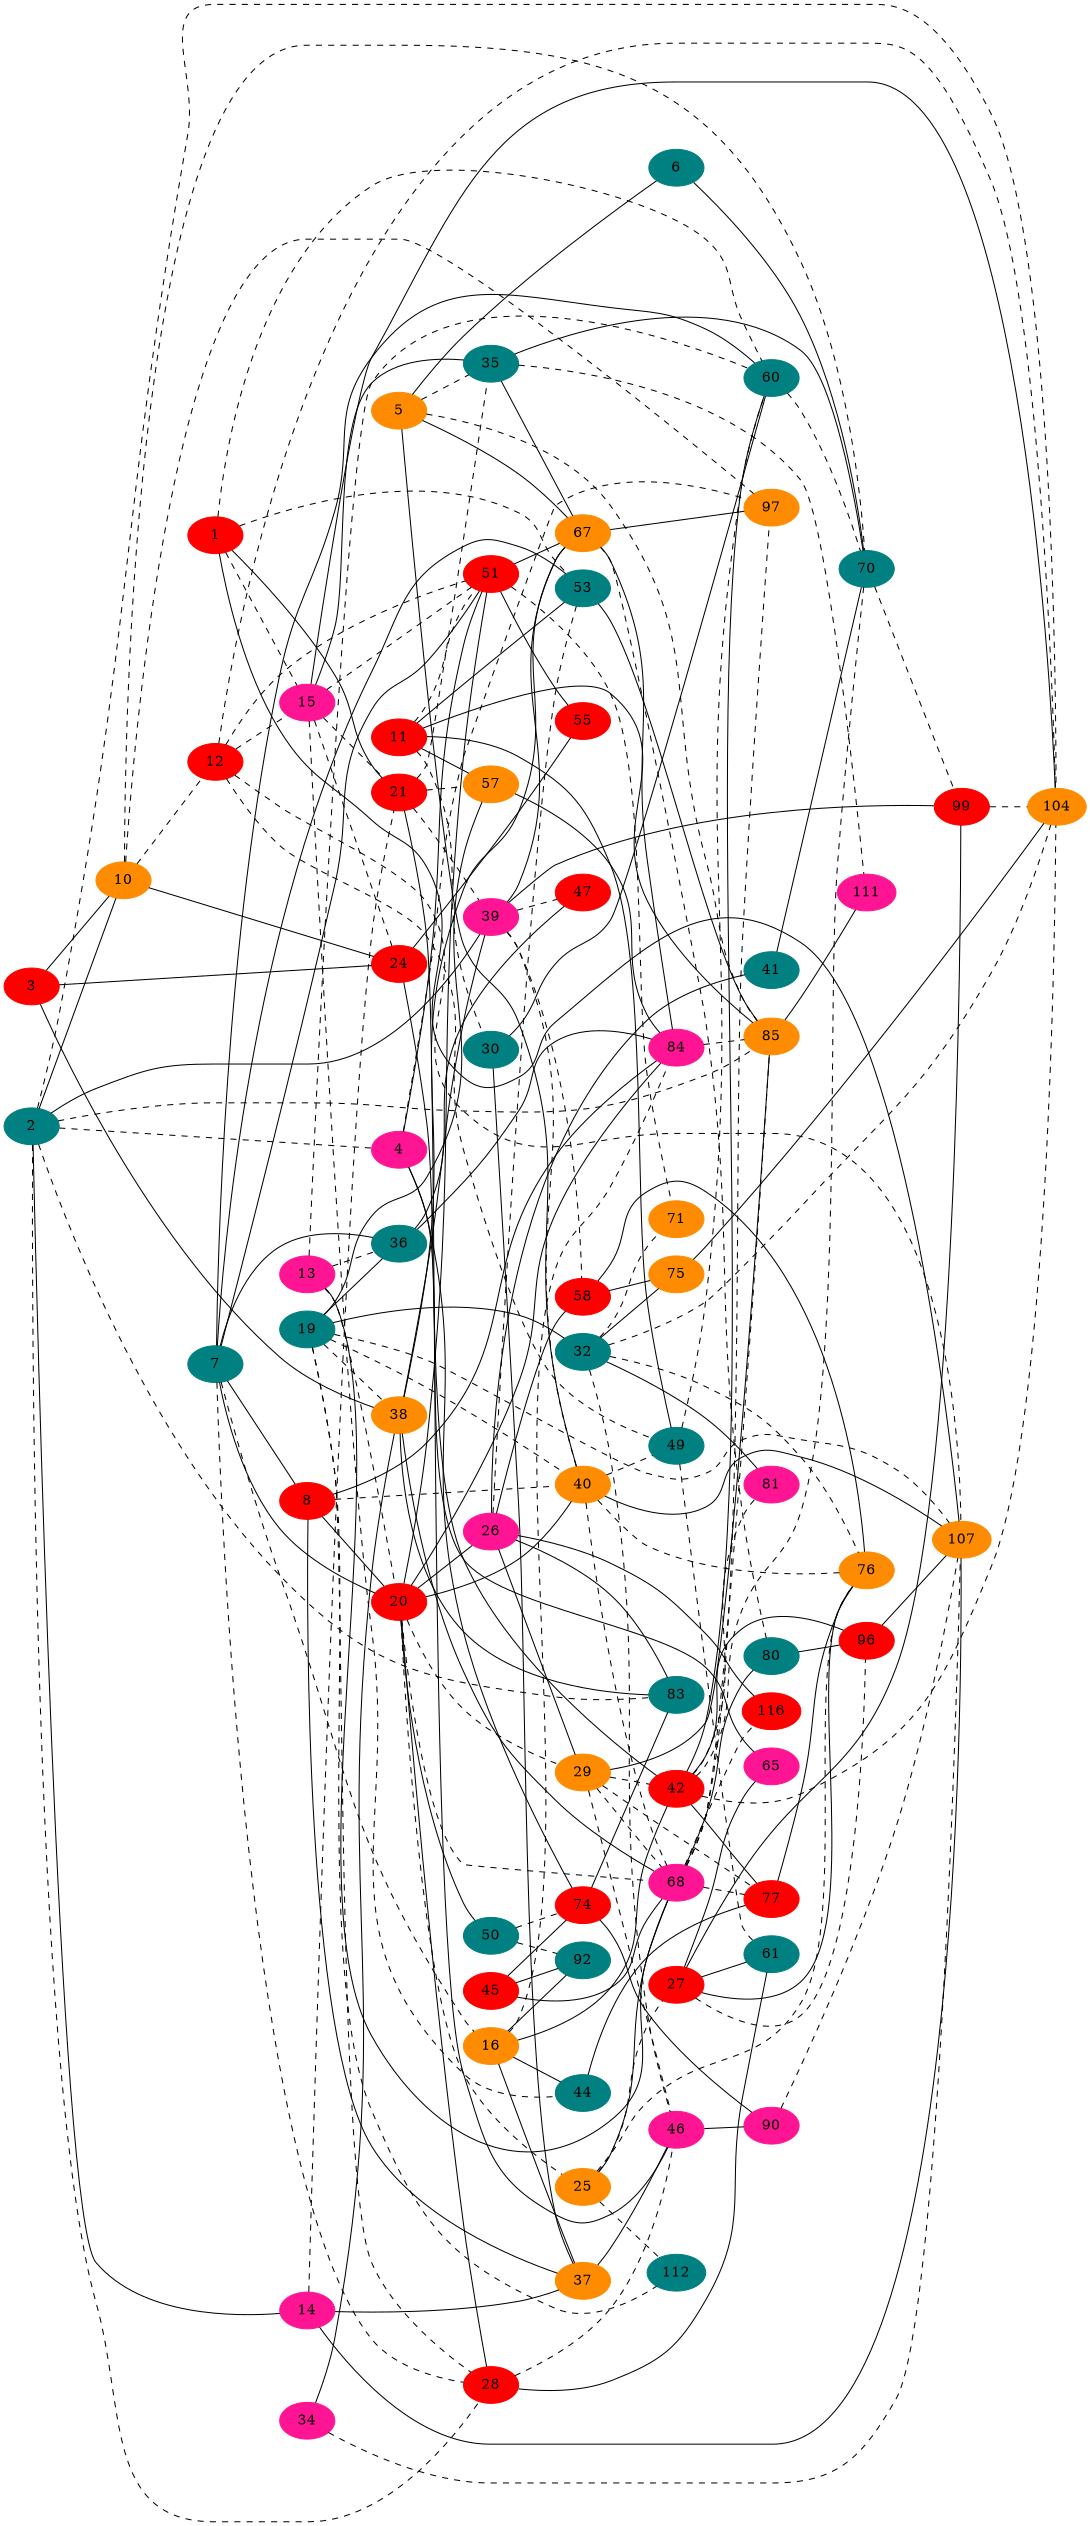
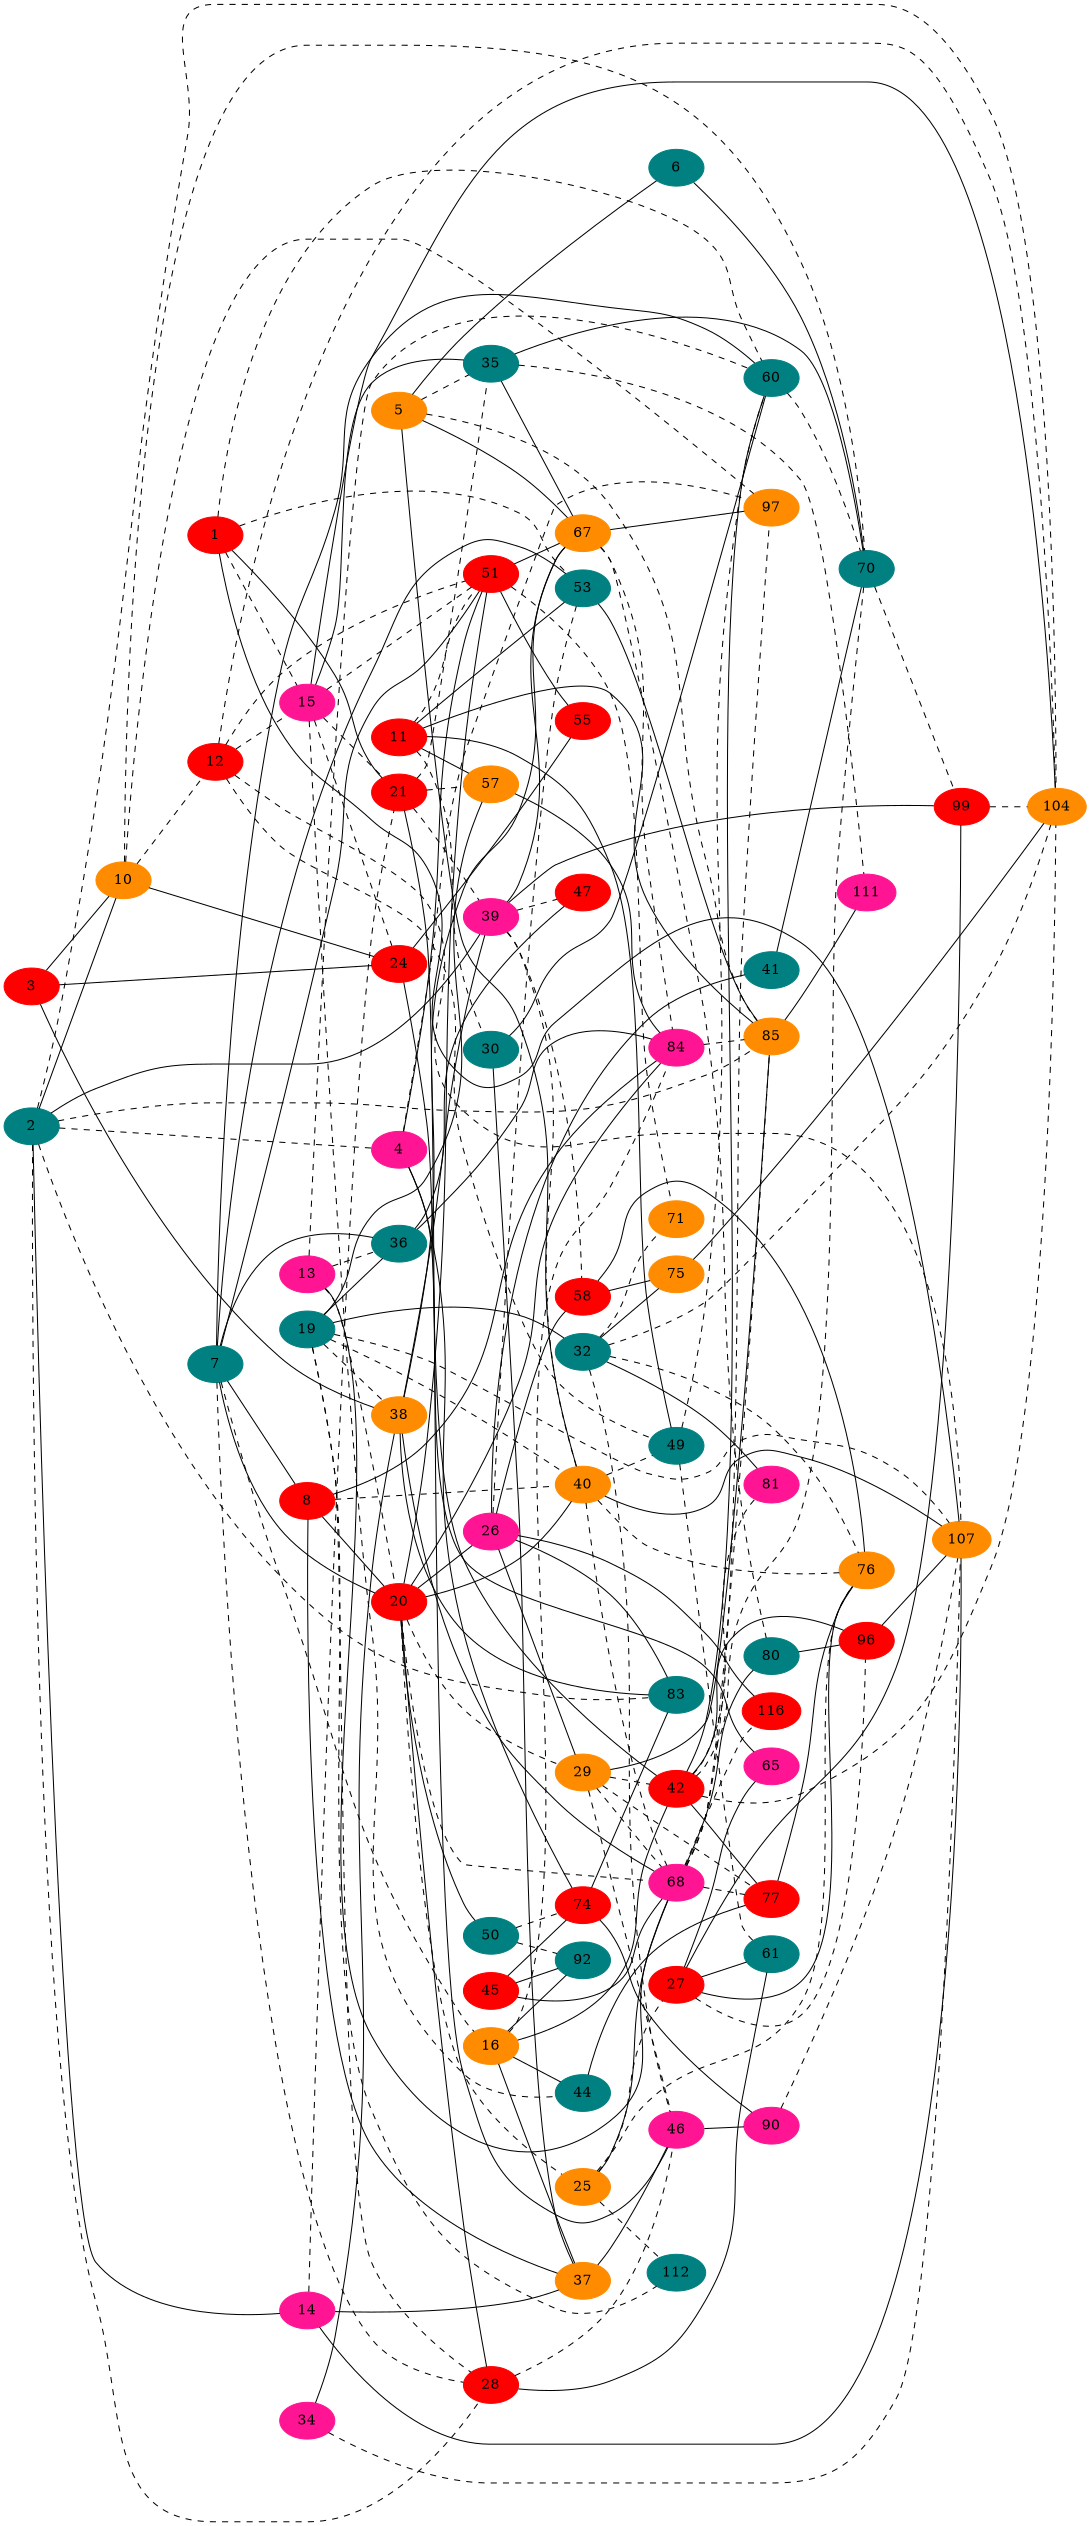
  graph {
    rankdir=LR
    node [color=red style=filled]
    edge [style=solid]
    1 [super="+9"]
    15 [color=deeppink super="+73"]
    21 [super="+23"]
    53 [color=teal super="+103"]
    60 [color=teal super="+69"]
    107 [color=darkorange super="+114"]
    104 [color=darkorange super="+117"]
    24 [super="+82"]
    51 [super="+110"]
    35 [color=teal super="+98"]
    44 [color=teal]
    39 [color=deeppink super="+118"]
    57 [color=darkorange super="+93"]
    46 [color=deeppink super="+79"]
    85 [color=darkorange super="+94"]
    70 [color=teal super="+72"]
    2 [color=teal super="+52"]
    4 [color=deeppink super="+17"]
    10 [color=darkorange super="+43"]
    14 [color=deeppink super="+105"]
    28 [super="+62"]
    83 [color=teal]
    65 [color=deeppink]
    74 [super="+102"]
    97 [color=darkorange]
    12 [super="+18"]
    37 [color=darkorange super="+76"]
    61 [color=teal super="+115"]
    40 [color=darkorange super="+63"]
    67 [color=darkorange super="+101"]
    58 [super="+100"]
    99
    47
    111 [color=deeppink]
    3
    38 [color=darkorange super="+56"]
    42 [super="+119"]
    55
    68 [color=deeppink super="+95"]
    71 [color=darkorange]
    90 [color=deeppink]
    5 [color=darkorange]
    6 [color=teal]
    49 [color=teal super="+88"]
    n45 [color=darkorange label=76 super="+113"]
    84 [color=deeppink super="+106"]
    80 [color=teal]
    7 [color=teal super="+87"]
    8 [super="+64"]
    16 [color=darkorange super="+109"]
    20 [super="+22"]
    36 [color=teal super="+108"]
    92 [color=teal]
    25 [color=darkorange super="+48"]
    26 [color=deeppink super="+31"]
    29 [color=darkorange super="+89"]
    50 [color=teal]
    11 [super="+33"]
    30 [color=teal]
    13 [color=deeppink super="+54"]
    116
    77 [super="+91"]
    96
    81 [color=deeppink]
    19 [color=teal super="+66"]
    32 [color=teal super="+78"]
    112 [color=teal]
    75 [color=darkorange]
    27 [super="+59"]
    41 [color=teal]
    34 [color=deeppink]
    45
    1 -- 15 [style=dashed]
    1 -- 21
    1 -- 53 [style=dashed]
    1 -- 60 [style=dashed]
    1 -- 107
    15 -- 21 [style=dashed]
    15 -- 104
    15 -- 24 [style=dashed]
    15 -- 51 [style=dashed]
    15 -- 35
    15 -- 44 [style=dashed]
    21 -- 35 [style=dashed]
    21 -- 39 [style=dashed]
    21 -- 57 [style=dashed]
    21 -- 46
    53 -- 85
    60 -- 70 [style=dashed]
    24 -- 42
    24 -- 55
    51 -- 67
    51 -- 55
    51 -- 71 [style=dashed]
    35 -- 70
    35 -- 67
    35 -- 111 [style=dashed]
    44 -- 77
    39 -- 40 [style=dashed weight=2]
    39 -- 67
    39 -- 58 [style=dashed]
    39 -- 99
    39 -- 47 [style=dashed]
    57 -- 84
    46 -- 90
    85 -- 111
    70 -- 99 [style=dashed]
    2 -- 104 [style=dashed]
    2 -- 39
    2 -- 85 [style=dashed]
    2 -- 4 [style=dashed]
    2 -- 10
    2 -- 14
    2 -- 28 [style=dashed]
    2 -- 83 [style=dashed]
    4 -- 51
    4 -- 65
    4 -- 74
    4 -- 97 [style=dashed]
    10 -- 24
    10 -- 70 [style=dashed]
    10 -- 97 [style=dashed]
    10 -- 12 [style=dashed]
    14 -- 21 [style=dashed]
    14 -- 107
    14 -- 37
    28 -- 46 [style=dashed]
    28 -- 61
    74 -- 83
    74 -- 90
    12 -- 15 [style=dashed]
    12 -- 107 [style=dashed]
    12 -- 104 [style=dashed]
    12 -- 51 [style=dashed]
    12 -- 49 [style=dashed]
    37 -- 46
    40 -- 107
    40 -- 68 [style=dashed]
    40 -- 49 [style=dashed]
    40 -- n45 [style=dashed]
    67 -- 97
-   67 -- 84
+   67 -- 84 [style=dashed]
    67 -- 80 [style=dashed]
    58 -- n45 [weight=2]
    58 -- 75
    99 -- 104 [style=dashed]
    3 -- 24
    3 -- 10
    3 -- 38
    38 -- 39
    38 -- 83
    38 -- 67
    38 -- 68
    42 -- 60
    42 -- 104 [style=dashed]
    42 -- 70 [style=dashed weight=2]
    42 -- 77
    42 -- 96
    42 -- 81 [style=dashed]
    68 -- 85 [style=dashed]
    68 -- 97 [style=dashed]
    68 -- 80
    68 -- 116 [style=dashed]
    68 -- 77 [style=dashed]
    90 -- 107 [style=dashed]
    5 -- 35 [style=dashed]
    5 -- 85 [style=dashed]
    5 -- 40
    5 -- 67
    5 -- 6
    6 -- 70
    49 -- 60 [style=dashed]
    49 -- 61 [style=dashed]
    84 -- 85 [style=dashed]
    80 -- 96
    7 -- 53
    7 -- 60
    7 -- 51
    7 -- 28 [style=dashed]
    7 -- 8
    7 -- 16 [style=dashed]
    7 -- 20
    7 -- 36
    8 -- 37
    8 -- 40 [style=dashed]
    8 -- 84
    8 -- 20
    16 -- 44
    16 -- 37
    16 -- 42
    16 -- 84 [style=dashed]
    16 -- 92
    20 -- 51
    20 -- 28
    20 -- 40
    20 -- 68 [style=dashed]
    20 -- 84
    20 -- 25 [style=dashed]
    20 -- 26
    20 -- 29 [style=dashed]
    20 -- 50
    36 -- 47
    36 -- 84
    25 -- 68
    25 -- n45 [style=dashed]
    25 -- 112 [style=dashed]
    25 -- 27 [style=dashed]
    26 -- 53 [style=dashed]
    26 -- 83
    26 -- 58
    26 -- 29
    26 -- 116
    26 -- 41
    29 -- 46 [style=dashed]
    29 -- 85
    29 -- 42 [style=dashed]
    29 -- 68 [style=dashed]
    29 -- 77 [style=dashed]
    50 -- 74 [style=dashed]
    50 -- 92 [style=dashed]
    11 -- 53
    11 -- 51 [style=dashed]
    11 -- 57
    11 -- 85
    11 -- 49
    11 -- 30 [style=dashed]
    30 -- 60
    30 -- 37
    13 -- 60 [style=dashed]
    13 -- 68
    13 -- 20 [style=dashed]
    13 -- 36 [style=dashed]
    77 -- n45
    96 -- 107
    19 -- 107 [style=dashed]
    19 -- 57
    19 -- 28 [style=dashed]
    19 -- 40 [style=dashed]
    19 -- 38 [style=dashed]
    19 -- 36
    19 -- 32
    19 -- 112 [style=dashed]
    32 -- 104 [style=dashed]
    32 -- 46 [style=dashed]
    32 -- 71 [style=dashed]
    32 -- n45 [style=dashed]
    32 -- 81
    32 -- 75
    75 -- 104
    27 -- 65
    27 -- 61
    27 -- 99
    27 -- n45
    27 -- 96 [style=dashed]
    41 -- 70
    34 -- 107 [style=dashed]
    34 -- 38
    45 -- 74
    45 -- 68
    45 -- 92
  }
